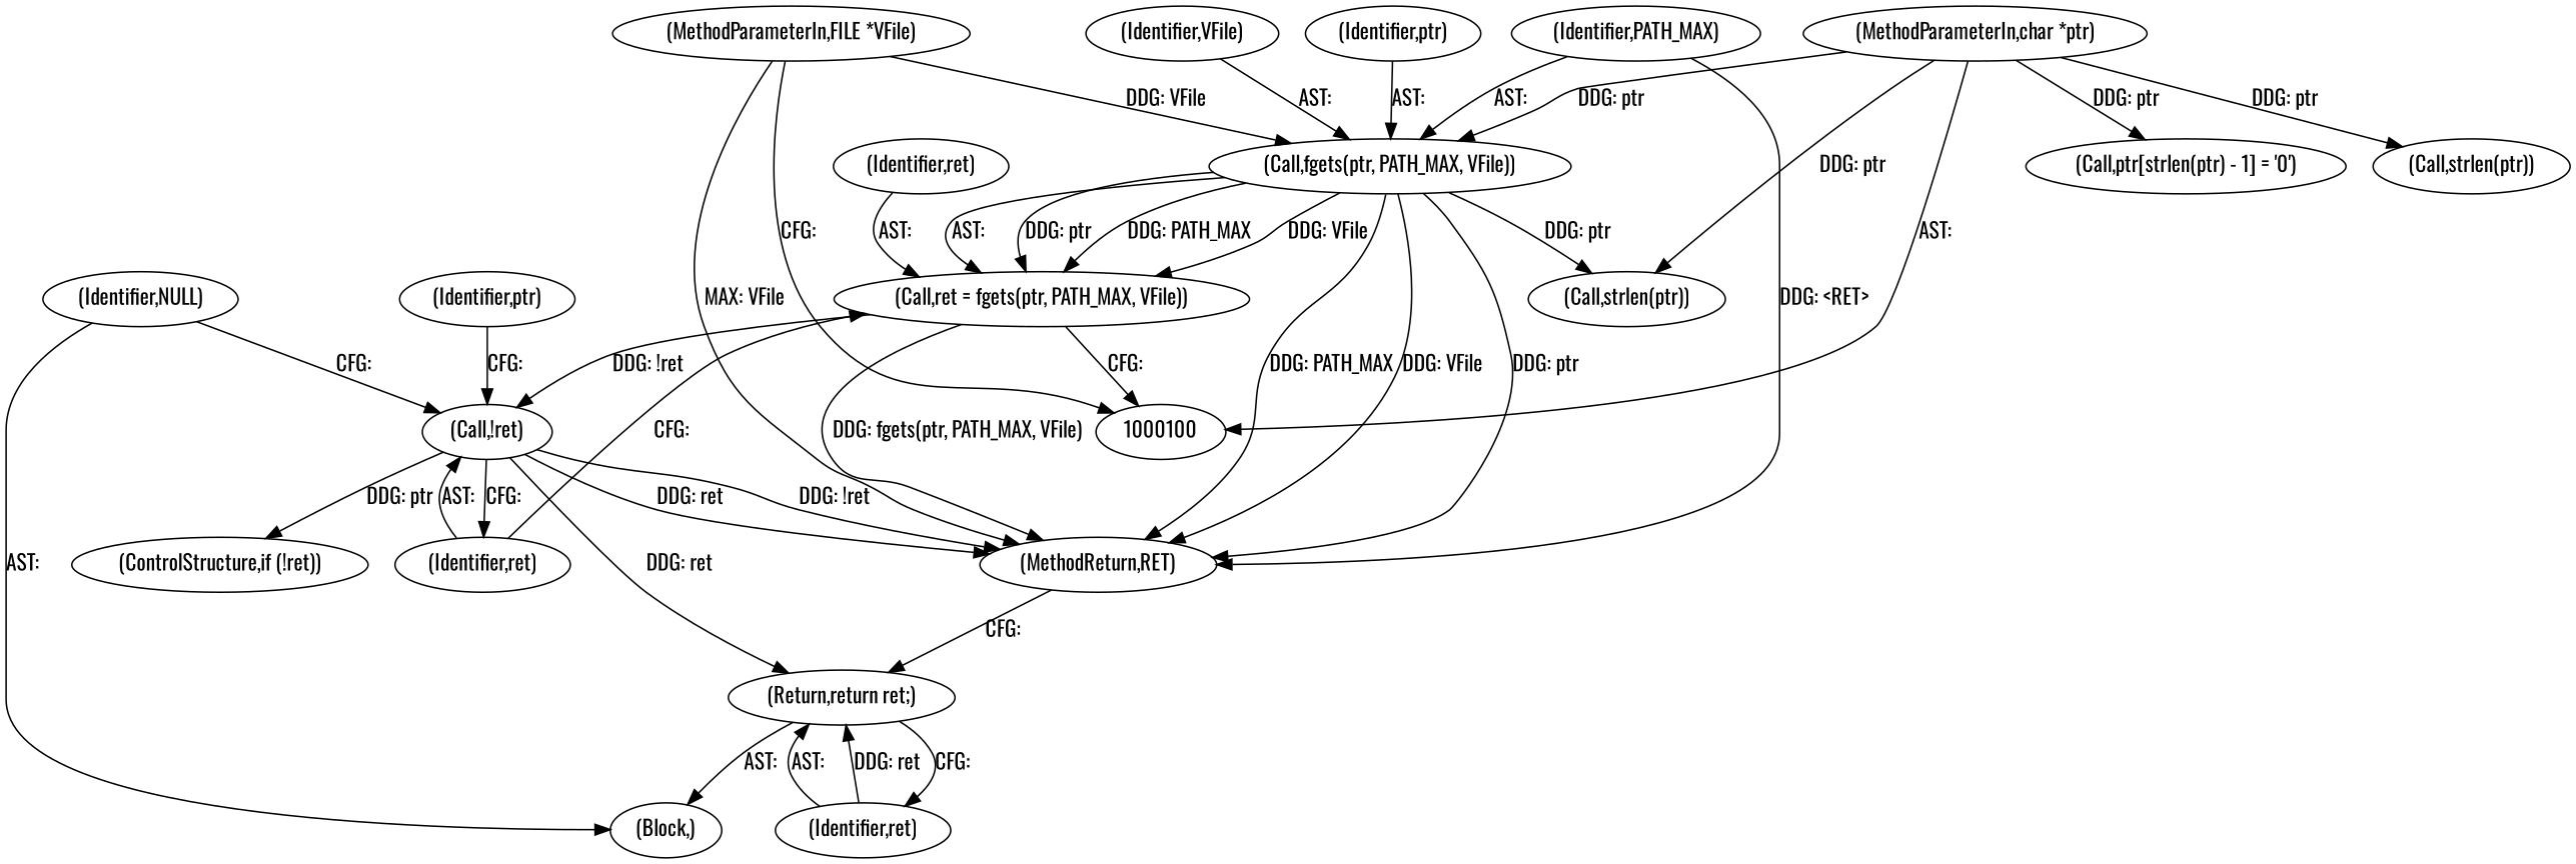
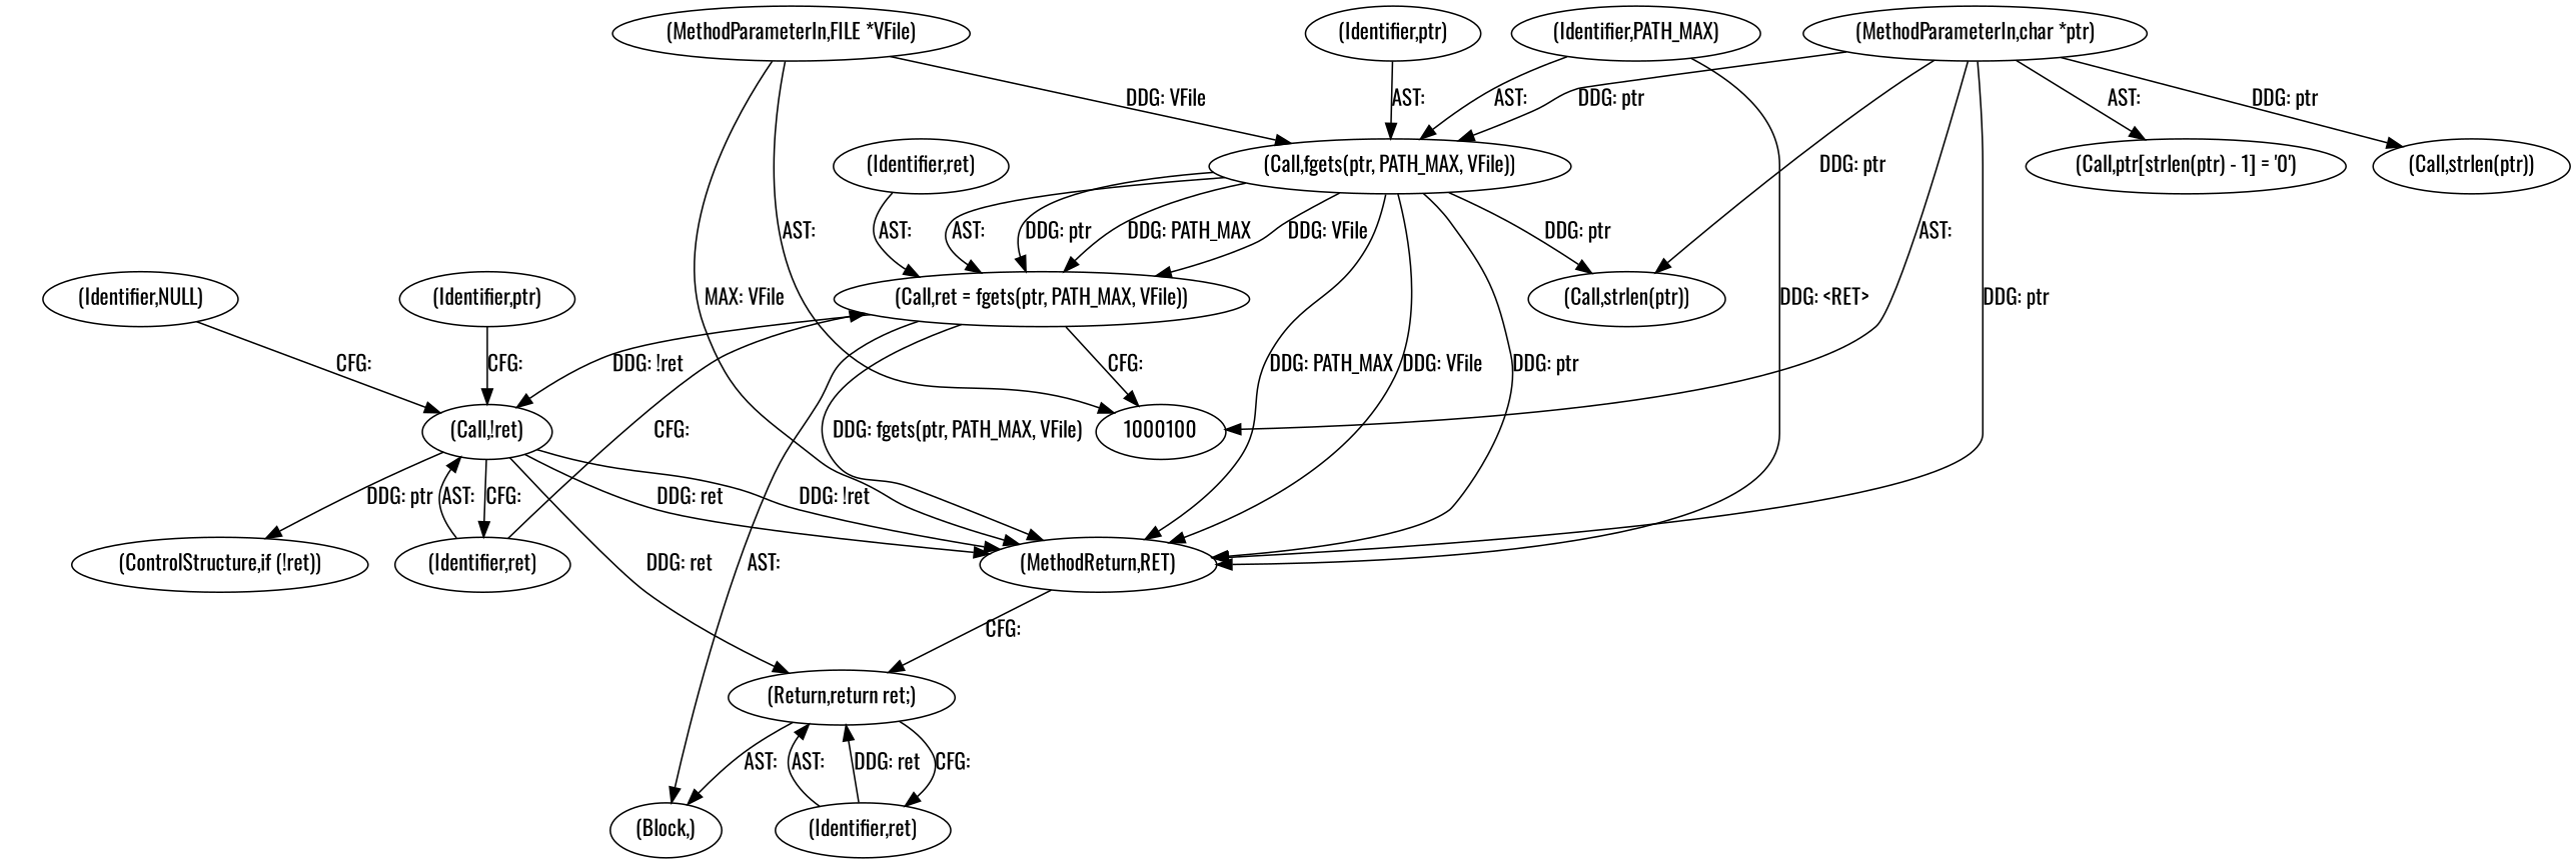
  digraph {
    fontname=Oswald
    node [fontname=Oswald]
    edge [fontname=Oswald]
    n1 [label="(Call,ret = fgets(ptr, PATH_MAX, VFile))"]
    n2 [label="(Call,!ret)"]
    n3 [label="(Block,)"]
    n4 [label="(MethodReturn,RET)"]
    1000100
    n6 [label="(Call,fgets(ptr, PATH_MAX, VFile))"]
    n7 [label="(Call,strlen(ptr))"]
    n8 [label="(Return,return ret;)"]
    n9 [label="(ControlStructure,if (!ret))"]
    n10 [label="(Identifier,ret)"]
-   n11 [label="(Identifier,VFile)"]
    n12 [label="(MethodParameterIn,char *ptr)"]
    n13 [label="(Call,ptr[strlen(ptr) - 1] = '\0')"]
    n14 [label="(Call,strlen(ptr))"]
    n15 [label="(MethodParameterIn,FILE *VFile)"]
    n16 [label="(Identifier,ret)"]
    n17 [label="(Identifier,ret)"]
    n18 [label="(Identifier,NULL)"]
    n19 [label="(Identifier,PATH_MAX)"]
    n20 [label="(Identifier,ptr)"]
    n21 [label="(Identifier,ptr)"]
    n1 -> n2 [label="DDG: !ret"]
-   n18 -> n3 [label="AST: "]
+   n1 -> n3 [label="AST: "]
    n1 -> n4 [label="DDG: fgets(ptr, PATH_MAX, VFile)"]
    n1 -> 1000100 [label="CFG: "]
    n2 -> n4 [label="DDG: !ret"]
    n2 -> n4 [label="DDG: ret"]
    n2 -> n8 [label="DDG: ret"]
    n2 -> n9 [label="DDG: ptr"]
    n2 -> n10 [label="CFG: "]
    n4 -> n8 [label="CFG: "]
    n6 -> n1 [label="AST: "]
    n6 -> n1 [label="DDG: ptr"]
    n6 -> n1 [label="DDG: PATH_MAX"]
    n6 -> n1 [label="DDG: VFile"]
    n6 -> n4 [label="DDG: ptr"]
    n6 -> n4 [label="DDG: PATH_MAX"]
    n6 -> n4 [label="DDG: VFile"]
    n6 -> n7 [label="DDG: ptr"]
    n8 -> n3 [label="AST: "]
    n8 -> n16 [label="CFG: "]
    n10 -> n1 [label="CFG: "]
    n10 -> n2 [label="AST: "]
-   n11 -> n6 [label="AST: "]
+   n12 -> n4 [label="DDG: ptr"]
    n12 -> 1000100 [label="AST: "]
    n12 -> n6 [label="DDG: ptr"]
    n12 -> n7 [label="DDG: ptr"]
-   n12 -> n13 [label="DDG: ptr"]
+   n12 -> n13 [label="AST: "]
    n12 -> n14 [label="DDG: ptr"]
    n15 -> n4 [label="MAX: VFile"]
-   n15 -> 1000100 [label="CFG: "]
+   n15 -> 1000100 [label="AST: "]
    n15 -> n6 [label="DDG: VFile"]
    n16 -> n8 [label="AST: "]
    n16 -> n8 [label="DDG: ret"]
    n17 -> n1 [label="AST: "]
    n18 -> n2 [label="CFG: "]
    n19 -> n4 [label="DDG: <RET>"]
    n19 -> n6 [label="AST: "]
    n20 -> n2 [label="CFG: "]
    n21 -> n6 [label="AST: "]
  }
